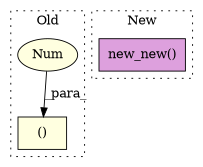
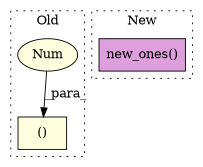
  digraph {
    node [shape=box style=filled fillcolor=lightyellow]
    n1 [a=54 l=6 label="()" s=14142]
    n2 [a=76 l=1 label=Num s=14144 shape=ellipse]
-   n3 [a=75 l="21,1" label="new_new()" s="13876,13900" fillcolor=plum]
+   n3 [a=75 l="21,1" label="new_ones()" s="13876,13900" fillcolor=plum]
    subgraph cluster_1 {
      label=Old
      style=dotted
      n1
      n2
    }
    subgraph cluster_2 {
      label=New
      style=dotted
      n3
    }
    n2 -> n1 [label=_para_]
  }
